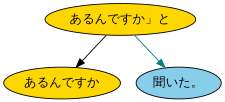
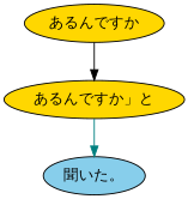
  digraph {
    fontname="Noto Serif"
    node [fillcolor=gold fontname="Noto Serif" style=filled]
    edge [fontname="Noto Serif"]
    n1 [label="あるんですか"]
    n2 [label="あるんですか」と"]
    n3 [fillcolor=skyblue label="聞いた。"]
-   n2 -> n1 [color=black]
+   n1 -> n2 [color=black]
    n2 -> n3 [color=teal]
  }
